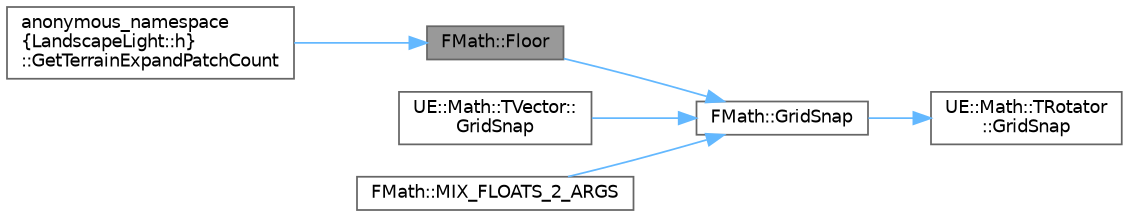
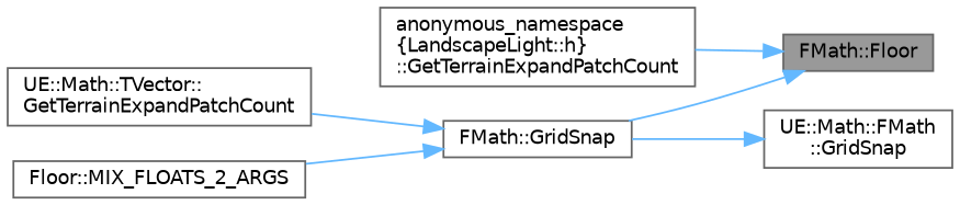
  digraph {
    rankdir=RL
    node [color=grey40 fillcolor=white fontname=Helvetica fontsize=10 shape=box style=filled]
    edge [color=steelblue1 dir=back fontname=Helvetica fontsize=10 labelfontname=Helvetica labelfontsize=10 style=solid]
    n1 [color=gray40 fillcolor=grey60 fontcolor=black height=0.2 label="FMath::Floor" width=0.4]
    n2 [height=0.2 label="anonymous_namespace\l\{LandscapeLight::h\}\l::GetTerrainExpandPatchCount" width=0.4]
    n3 [height=0.2 label="FMath::GridSnap" width=0.4]
-   n4 [height=0.2 label="UE::Math::TVector::\lGridSnap" width=0.4]
-   n5 [height=0.2 label="FMath::MIX_FLOATS_2_ARGS" width=0.4]
-   n6 [height=0.2 label="UE::Math::TRotator\l::GridSnap" width=0.4]
+   n4 [height=0.2 label="UE::Math::TVector::\lGetTerrainExpandPatchCount" width=0.4]
+   n5 [height=0.2 label="Floor::MIX_FLOATS_2_ARGS" width=0.4]
+   n6 [height=0.2 label="UE::Math::FMath\l::GridSnap" width=0.4]
    n1 -> n2
-   n3 -> n1
+   n1 -> n3
    n3 -> n4
    n3 -> n5
    n6 -> n3
  }
